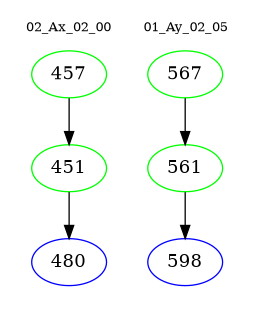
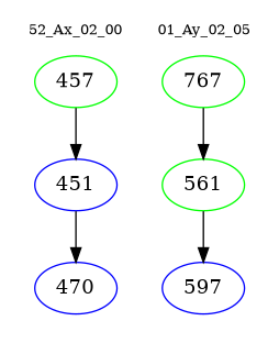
  digraph {
    node [color=green]
    edge [color=black]
    n1 [label=457]
-   n2 [label=451]
-   n3 [color=blue label=480]
-   n4 [label=567]
+   n2 [color=blue label=451]
+   n3 [color=blue label=470]
+   n4 [label=767]
    n5 [label=561]
-   n6 [color=blue label=598]
+   n6 [color=blue label=597]
    subgraph cluster_1 {
      color=white
      fontsize=10
-     label="02_Ax_02_00"
+     label="52_Ax_02_00"
      n1
      n2
      n3
    }
    subgraph cluster_2 {
      color=white
      fontsize=10
      label="01_Ay_02_05"
      n4
      n5
      n6
    }
    n1 -> n2
    n2 -> n3
    n4 -> n5
    n5 -> n6
  }
